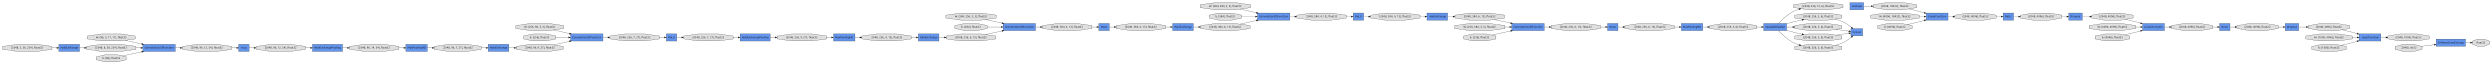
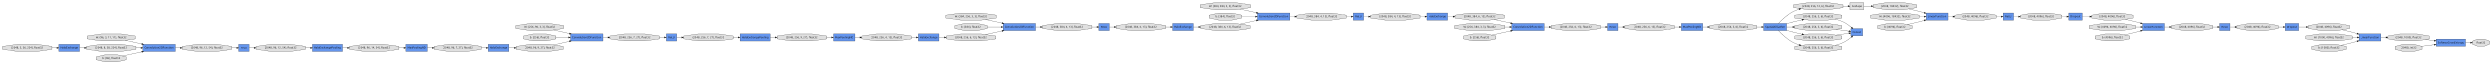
  digraph {
    fontname=Ubuntu
    rankdir=LR
    node [fillcolor="#E0E0E0" fontname=Ubuntu shape=octagon style=filled]
    edge [fontname=Ubuntu]
    n1 [label="W: (384, 384, 3, 3), float32"]
    n2 [fillcolor="#6495ED" label=Convolution2DFunction shape=record]
    n3 [label="(2048, 384, 4, 13), float32"]
    n4 [label="b: (384), float32"]
    n5 [label="W: (96, 3, 11, 11), float32"]
    n6 [fillcolor="#6495ED" label=Convolution2DFunction shape=record]
    n7 [label="(2048, 96, 12, 54), float32"]
    n8 [fillcolor="#6495ED" label=HaloExchange shape=record]
    n9 [label="(2048, 8, 58, 224), float32"]
    n10 [label="W: (256, 384, 3, 3), float32"]
    n11 [fillcolor="#6495ED" label=Convolution2DFunction shape=record]
    n12 [label="(2048, 256, 6, 13), float32"]
    n13 [fillcolor="#6495ED" label=MaxPoolingND shape=record]
    n14 [label="(2048, 96, 7, 27), float32"]
    n15 [fillcolor="#6495ED" label=HaloExchange shape=record]
    n16 [label="b: (256), float32"]
    n17 [label="W: (4096, 18432), float32"]
    n18 [fillcolor="#6495ED" label=LinearFunction shape=record]
    n19 [label="(2048, 4096), float32"]
    n20 [label="b: (96), float32"]
    n21 [label="b: (4096), float32"]
    n22 [label="W: (4096, 4096), float32"]
    n23 [fillcolor="#6495ED" label=LinearFunction shape=record]
    n24 [label="(2048, 4096), float32"]
    n25 [label="b: (4096), float32"]
    n26 [fillcolor="#6495ED" label=ReLU shape=record]
    n27 [label="W: (1000, 4096), float32"]
    n28 [fillcolor="#6495ED" label=LinearFunction shape=record]
    n29 [label="(2048, 1000), float32"]
    n30 [label="W: (256, 96, 3, 3), float32"]
    n31 [fillcolor="#6495ED" label=Convolution2DFunction shape=record]
    n32 [label="(2048, 256, 7, 27), float32"]
    n33 [fillcolor="#6495ED" label=ReLU shape=record]
    n34 [label="(2048, 96, 12, 54), float32"]
    n35 [label="b: (1000), float32"]
    n36 [label="b: (256), float32"]
    n37 [fillcolor="#6495ED" label=HaloExchangePooling shape=record]
    n38 [label="(2048, 96, 14, 54), float32"]
    n39 [fillcolor="#6495ED" label=HaloExchange shape=record]
    n40 [label="(2048, 384, 6, 13), float32"]
    n41 [fillcolor="#6495ED" label=SoftmaxCrossEntropy shape=record]
    n42 [label=float32]
    n43 [label="W: (384, 256, 3, 3), float32"]
    n44 [fillcolor="#6495ED" label=Convolution2DFunction shape=record]
    n45 [label="(2048, 384, 4, 13), float32"]
    n46 [fillcolor="#6495ED" label=ReLU shape=record]
    n47 [fillcolor="#6495ED" label=ReLU shape=record]
    n48 [label="(2048, 4096), float32"]
    n49 [fillcolor="#6495ED" label=Dropout shape=record]
    n50 [label="b: (384), float32"]
    n51 [fillcolor="#6495ED" label=MaxPoolingND shape=record]
    n52 [label="(2048, 256, 4, 13), float32"]
    n53 [fillcolor="#6495ED" label=HaloExchange shape=record]
    n54 [label="(2048, 4096), float32"]
    n55 [label="(2048, 4096), float32"]
    n56 [fillcolor="#6495ED" label=Dropout shape=record]
    n57 [label="(2048, 96, 9, 27), float32"]
    n58 [fillcolor="#6495ED" label=ReLU shape=record]
    n59 [label="(2048, 3, 56, 224), float32"]
    n60 [fillcolor="#6495ED" label=ReLU shape=record]
    n61 [label="(2048, 384, 4, 13), float32"]
-   n62 [fillcolor="#6495ED" label=Reshape shape=record]
+   n62 [label=Reshape shape=record]
    n63 [label="(2048, 18432), float32"]
    n64 [label="(2048, 256, 6, 13), float32"]
    n65 [fillcolor="#6495ED" label=MaxPoolingND shape=record]
    n66 [label="(2048, 256, 3, 6), float32"]
    n67 [fillcolor="#6495ED" label=SpatialAllGather shape=record]
    n68 [label="(2048, 256, 12, 6), float32"]
    n69 [label="(2048, 256, 3, 6), float32"]
    n70 [label="(2048, 256, 3, 6), float32"]
    n71 [label="(2048, 256, 3, 6), float32"]
    n72 [label="(2048, 256, 3, 6), float32"]
    n73 [fillcolor="#6495ED" label=HaloExchange shape=record]
    n74 [label="(2048, 384, 6, 13), float32"]
    n75 [label="(2048, 384, 4, 13), float32"]
    n76 [fillcolor="#6495ED" label=ReLU shape=record]
    n77 [fillcolor="#6495ED" label=Concat shape=record]
    n78 [label="(2048, 256, 7, 27), float32"]
    n79 [label="(2048, 4096), float32"]
    n80 [label="(2048, 256, 6, 13), float32"]
    n81 [label="(2048, 256, 9, 27), float32"]
    n82 [label="(2048), int32"]
    n83 [fillcolor="#6495ED" label=HaloExchangePooling shape=record]
    n1 -> n2
    n2 -> n3
    n3 -> n60
    n4 -> n2
    n5 -> n6
    n6 -> n7
    n7 -> n33
    n8 -> n9
    n9 -> n6
    n10 -> n11
    n11 -> n12
    n12 -> n76
    n13 -> n14
    n14 -> n15
    n15 -> n57
    n16 -> n11
    n17 -> n18
    n18 -> n19
    n19 -> n26
    n20 -> n6
    n21 -> n18
    n22 -> n23
    n23 -> n24
    n24 -> n47
    n25 -> n23
    n26 -> n55
    n27 -> n28
    n28 -> n29
+   n29 -> n41
    n30 -> n31
    n31 -> n32
    n32 -> n58
    n33 -> n34
    n34 -> n37
    n35 -> n28
    n36 -> n31
    n37 -> n38
    n38 -> n13
    n39 -> n40
    n40 -> n2
    n41 -> n42
    n43 -> n44
    n44 -> n45
    n45 -> n46
    n46 -> n75
    n47 -> n48
    n48 -> n49
    n49 -> n79
    n50 -> n44
    n51 -> n52
    n52 -> n53
    n53 -> n80
    n54 -> n23
    n55 -> n56
    n56 -> n54
    n57 -> n31
    n58 -> n78
    n59 -> n8
    n60 -> n61
    n61 -> n73
    n62 -> n63
    n63 -> n18
    n64 -> n65
    n65 -> n66
    n66 -> n67
    n67 -> n68
    n67 -> n69
    n67 -> n70
    n67 -> n71
    n67 -> n72
+   n68 -> n62
    n69 -> n77
    n70 -> n77
    n71 -> n77
    n72 -> n77
    n73 -> n74
    n74 -> n11
    n75 -> n39
    n76 -> n64
    n78 -> n83
    n79 -> n28
    n80 -> n44
    n81 -> n51
    n82 -> n41
    n83 -> n81
  }
